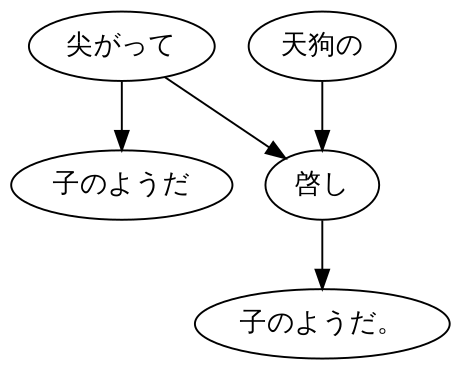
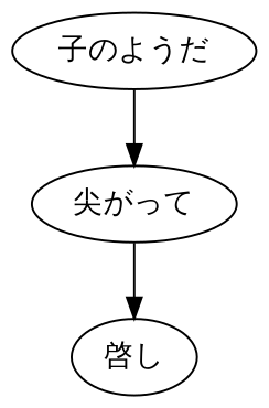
  digraph {
    n1 [label="子のようだ"]
    n2 [label="尖がって"]
    n3 [label="啓し"]
-   n4 [label="子のようだ。"]
-   n5 [label="天狗の"]
-   n2 -> n1
+   n1 -> n2
    n2 -> n3
-   n3 -> n4
-   n5 -> n3
  }
